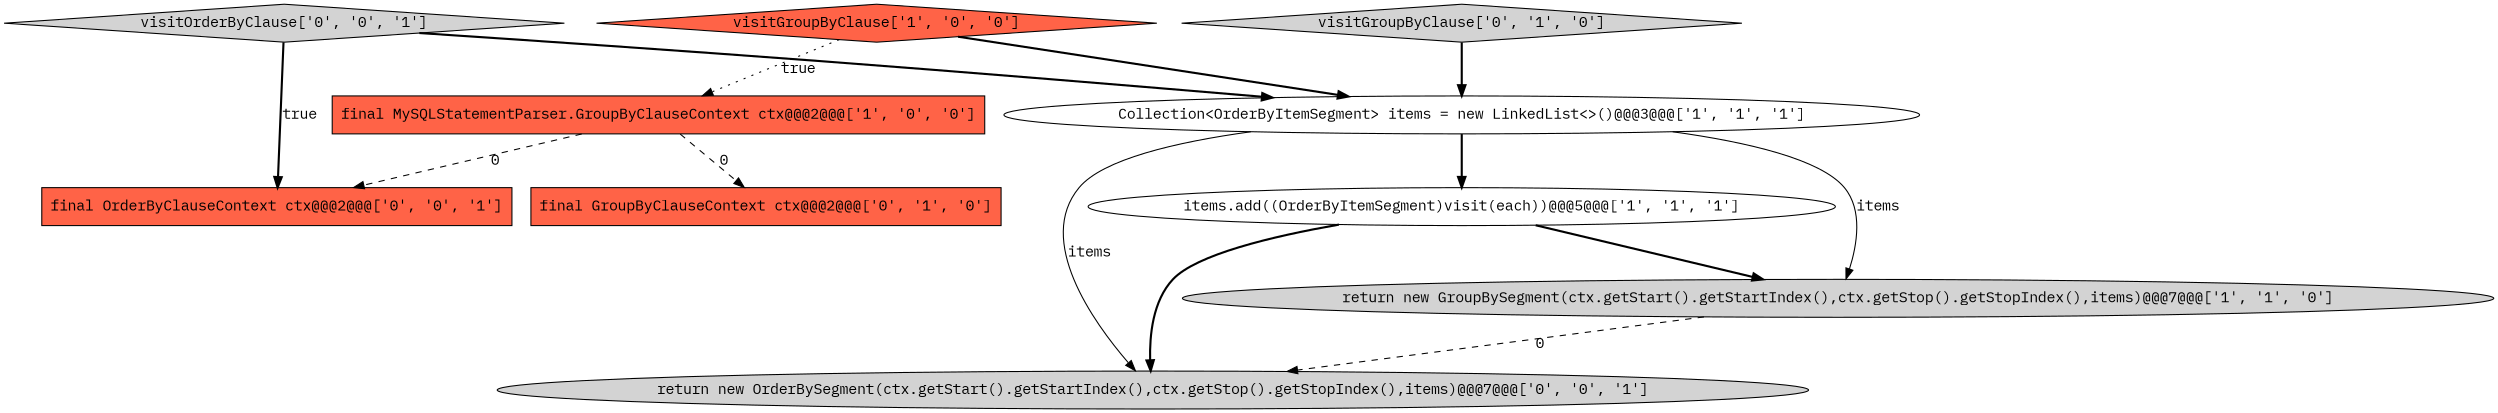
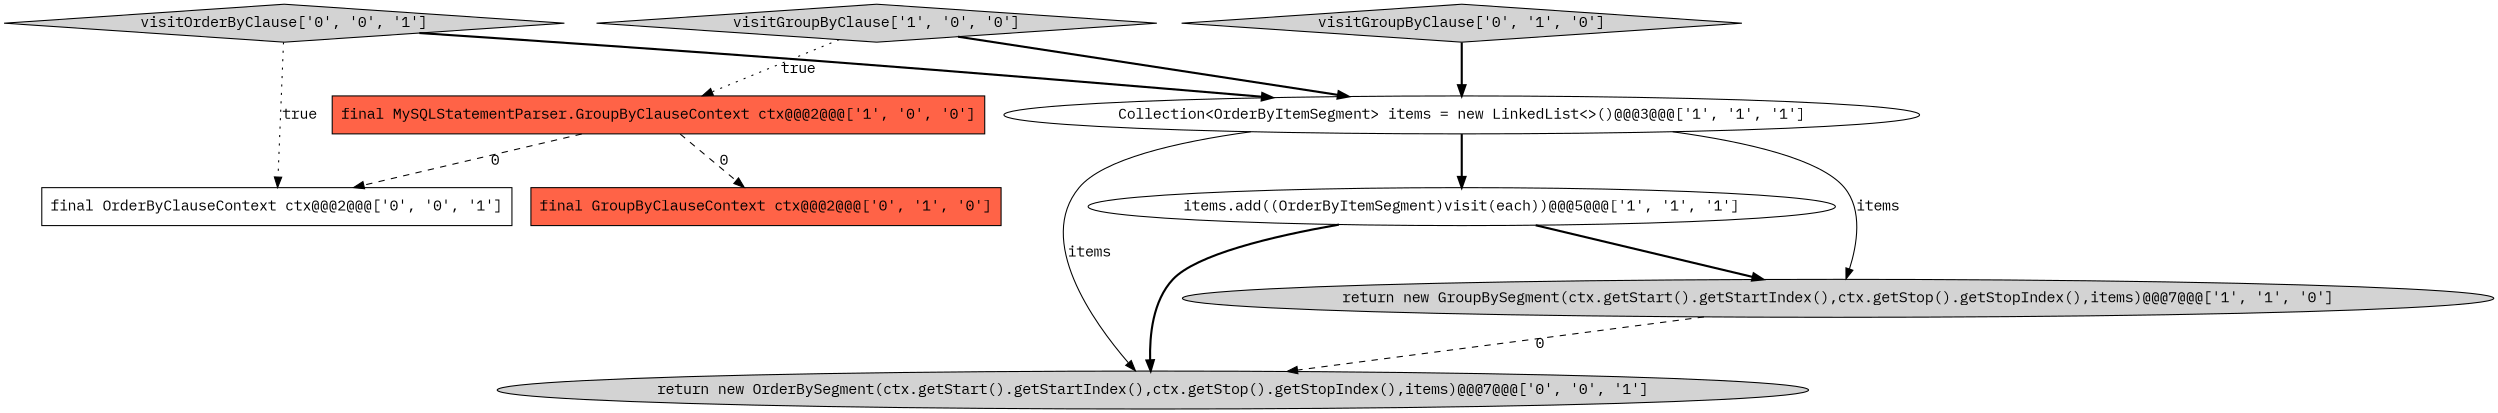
  digraph {
    fontname="IBM Plex Mono"
    node [fillcolor=lightgray fontname="IBM Plex Mono" shape=ellipse style=filled]
    edge [fontname="IBM Plex Mono" style=bold]
    n1 [label="visitOrderByClause['0', '0', '1']" shape=diamond]
-   n2 [fillcolor=tomato label="final OrderByClauseContext ctx@@@2@@@['0', '0', '1']" shape=box]
+   n2 [fillcolor=white label="final OrderByClauseContext ctx@@@2@@@['0', '0', '1']" shape=box]
    n3 [fillcolor=white label="Collection<OrderByItemSegment> items = new LinkedList<>()@@@3@@@['1', '1', '1']"]
    n4 [fillcolor=white label="items.add((OrderByItemSegment)visit(each))@@@5@@@['1', '1', '1']"]
    n5 [label="return new OrderBySegment(ctx.getStart().getStartIndex(),ctx.getStop().getStopIndex(),items)@@@7@@@['0', '0', '1']"]
    n6 [label="return new GroupBySegment(ctx.getStart().getStartIndex(),ctx.getStop().getStopIndex(),items)@@@7@@@['1', '1', '0']"]
    n7 [fillcolor=tomato label="final GroupByClauseContext ctx@@@2@@@['0', '1', '0']" shape=box]
    n8 [label="visitGroupByClause['0', '1', '0']" shape=diamond]
    n9 [fillcolor=tomato label="final MySQLStatementParser.GroupByClauseContext ctx@@@2@@@['1', '0', '0']" shape=box]
-   n10 [fillcolor=tomato label="visitGroupByClause['1', '0', '0']" shape=diamond]
-   n1 -> n2 [label=true]
+   n10 [label="visitGroupByClause['1', '0', '0']" shape=diamond]
+   n1 -> n2 [label=true style=dotted]
    n1 -> n3
    n3 -> n4
    n3 -> n5 [label=items style=solid]
    n3 -> n6 [label=items style=solid]
    n4 -> n5
    n4 -> n6
    n6 -> n5 [label=0 style=dashed]
    n8 -> n3
    n9 -> n2 [label=0 style=dashed]
    n9 -> n7 [label=0 style=dashed]
    n10 -> n3
    n10 -> n9 [label=true style=dotted]
  }
